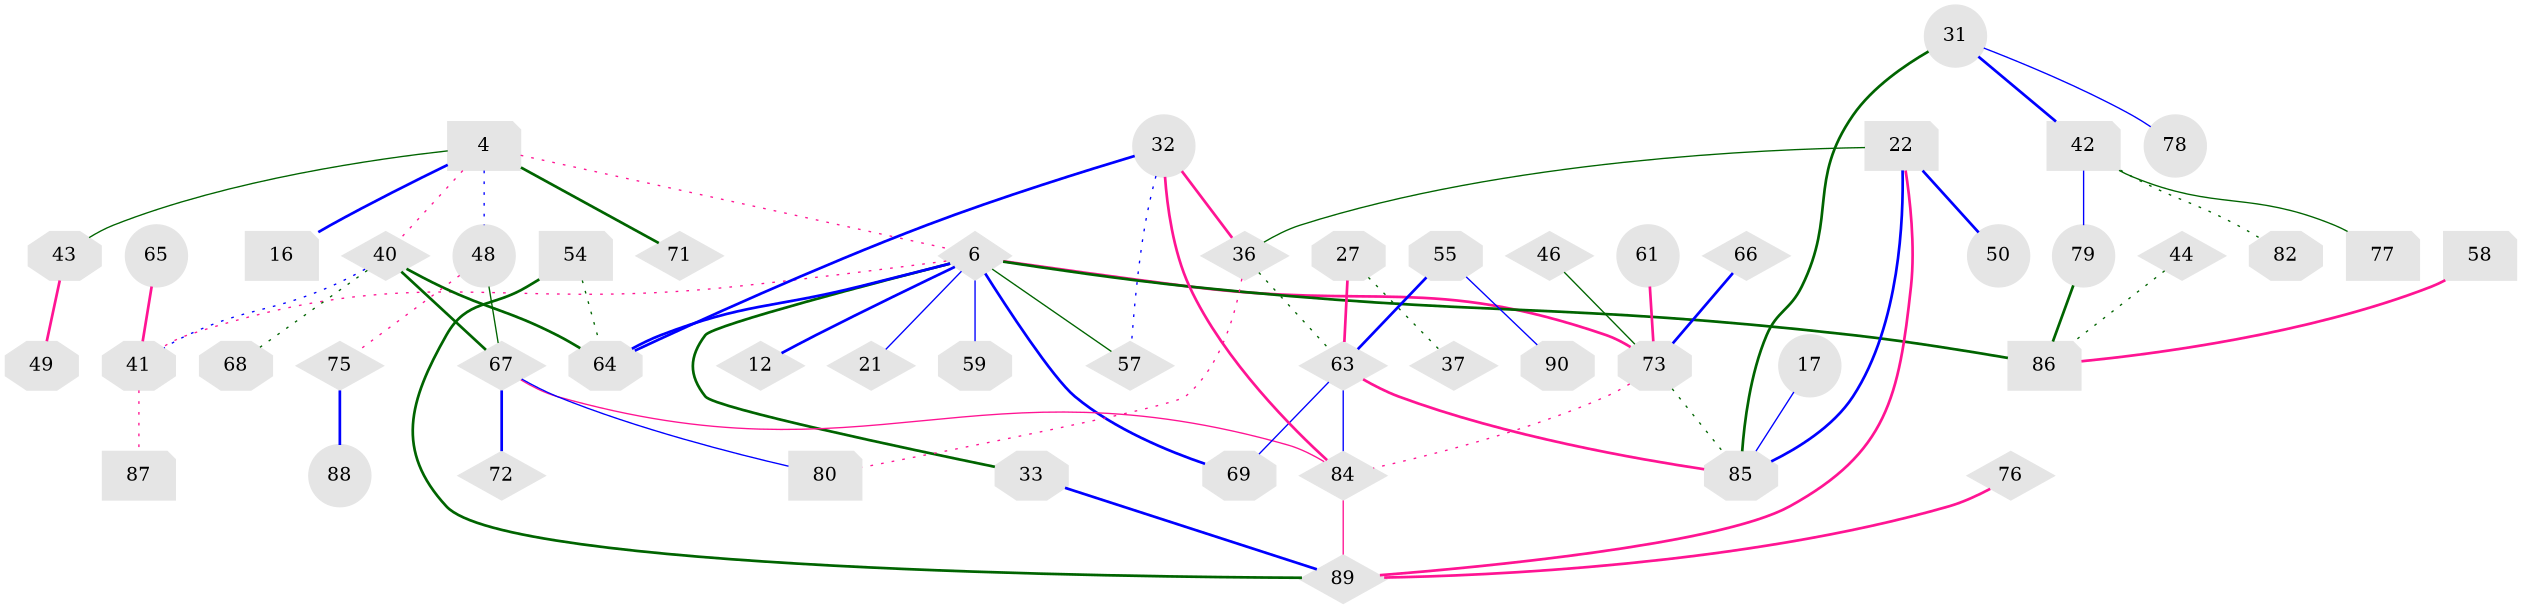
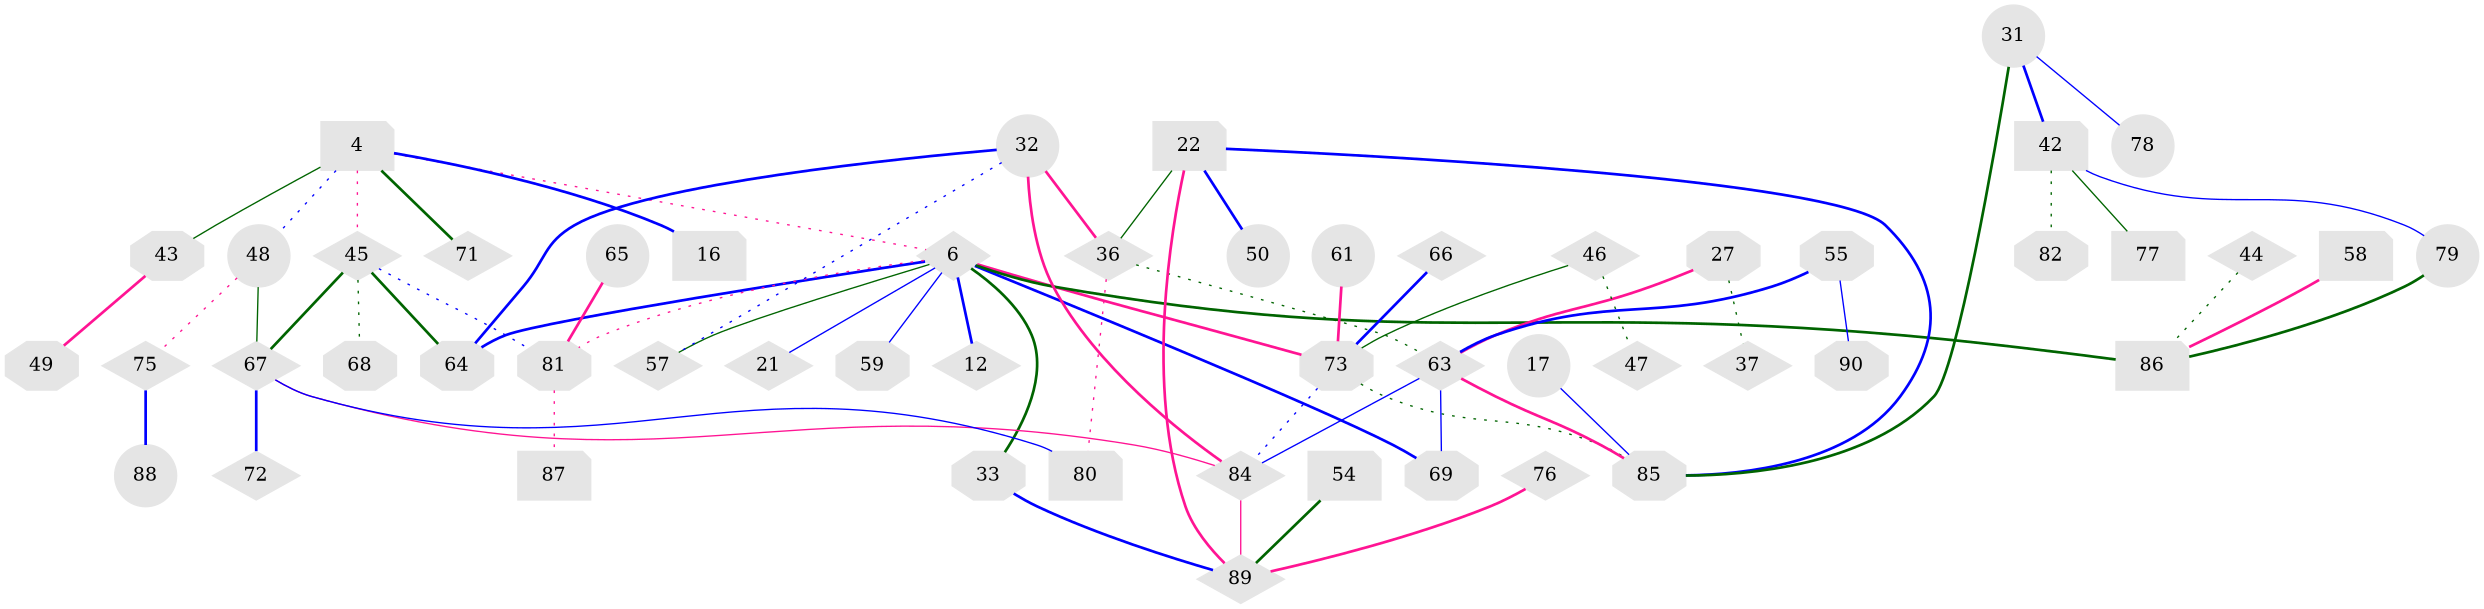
  graph {
    node [color=gray90 shape=diamond style=filled]
    edge [color=blue style=bold]
    6 [super="+3"]
    12
    21
    33 [shape=octagon]
    57
    59 [shape=octagon]
    64 [shape=octagon super="+45"]
    69 [shape=octagon super="+62"]
    73 [shape=octagon super="+14+11+2"]
-   81 [shape=octagon super="+35" label=41]
+   81 [shape=octagon super="+35"]
    86 [shape=note super="+25+74+28"]
    4 [shape=note]
    16 [shape=note]
-   40 [super="+26"]
+   40 [super="+26" label=45]
    43 [shape=octagon super="+23"]
    48 [shape=circle super="+8"]
    71
    67
    68 [shape=octagon]
    49 [shape=octagon]
    75 [super="+56"]
    89 [super="+34+53+60"]
    85 [shape=octagon super="+51+7"]
    84 [super="+38"]
    87 [shape=note]
    17 [shape=circle]
    36 [super="+19"]
    63 [super="+29+52"]
    80 [shape=note]
    22 [shape=note]
    50 [shape=circle]
    27 [shape=octagon]
    37
    31 [shape=circle super="+24"]
    42 [shape=note super="+41"]
    78 [shape=circle]
    77 [shape=note]
    79 [shape=circle]
    82 [shape=octagon]
    32 [shape=circle]
    72
    44
    46 [super="+20"]
+   47
    88 [shape=circle]
    54 [shape=note]
    55 [shape=octagon]
    90 [shape=octagon]
    58 [shape=note]
    61 [shape=circle]
    65 [shape=circle]
    66
    76
    6 -- 12
    6 -- 21 [style=solid]
    6 -- 33 [color=darkgreen]
    6 -- 57 [color=darkgreen style=solid]
    6 -- 59 [style=solid]
    6 -- 64
    6 -- 69
    6 -- 73 [color=deeppink weight=2]
    6 -- 81 [color=deeppink style=dotted]
    6 -- 86 [color=darkgreen weight=3]
    33 -- 89
    73 -- 85 [color=darkgreen style=dotted weight=2]
-   73 -- 84 [color=deeppink style=dotted]
+   73 -- 84 [style=dotted]
    81 -- 87 [color=deeppink style=dotted]
    4 -- 6 [color=deeppink style=dotted weight=2]
    4 -- 16
    4 -- 40 [color=deeppink style=dotted]
    4 -- 43 [color=darkgreen style=solid weight=2]
    4 -- 48 [style=dotted weight=2]
    4 -- 71 [color=darkgreen]
    40 -- 64 [color=darkgreen]
    40 -- 81 [style=dotted]
    40 -- 67 [color=darkgreen]
    40 -- 68 [color=darkgreen style=dotted]
    43 -- 49 [color=deeppink]
    48 -- 67 [color=darkgreen style=solid]
    48 -- 75 [color=deeppink style=dotted]
    67 -- 84 [color=deeppink style=solid]
    67 -- 80 [style=solid]
    67 -- 72
    75 -- 88
    84 -- 89 [color=deeppink style=solid]
    17 -- 85 [style=solid]
    36 -- 63 [color=darkgreen style=dotted weight=2]
    36 -- 80 [color=deeppink style=dotted]
    63 -- 69 [style=solid weight=2]
    63 -- 85 [color=deeppink]
    63 -- 84 [style=solid]
    22 -- 89 [color=deeppink]
    22 -- 85
    22 -- 36 [color=darkgreen style=solid weight=2]
    22 -- 50
    27 -- 63 [color=deeppink]
    27 -- 37 [color=darkgreen style=dotted]
    31 -- 85 [color=darkgreen weight=2]
    31 -- 42
    31 -- 78 [style=solid]
    42 -- 77 [color=darkgreen style=solid]
    42 -- 79 [style=solid]
    42 -- 82 [color=darkgreen style=dotted]
    79 -- 86 [color=darkgreen]
    32 -- 57 [style=dotted]
    32 -- 64
    32 -- 84 [color=deeppink]
    32 -- 36 [color=deeppink weight=2]
    44 -- 86 [color=darkgreen style=dotted]
    46 -- 73 [color=darkgreen style=solid]
-   54 -- 64 [color=darkgreen style=dotted]
+   46 -- 47 [color=darkgreen style=dotted]
    54 -- 89 [color=darkgreen]
    55 -- 63
    55 -- 90 [style=solid]
    58 -- 86 [color=deeppink]
    61 -- 73 [color=deeppink]
    65 -- 81 [color=deeppink]
    66 -- 73
    76 -- 89 [color=deeppink]
  }
